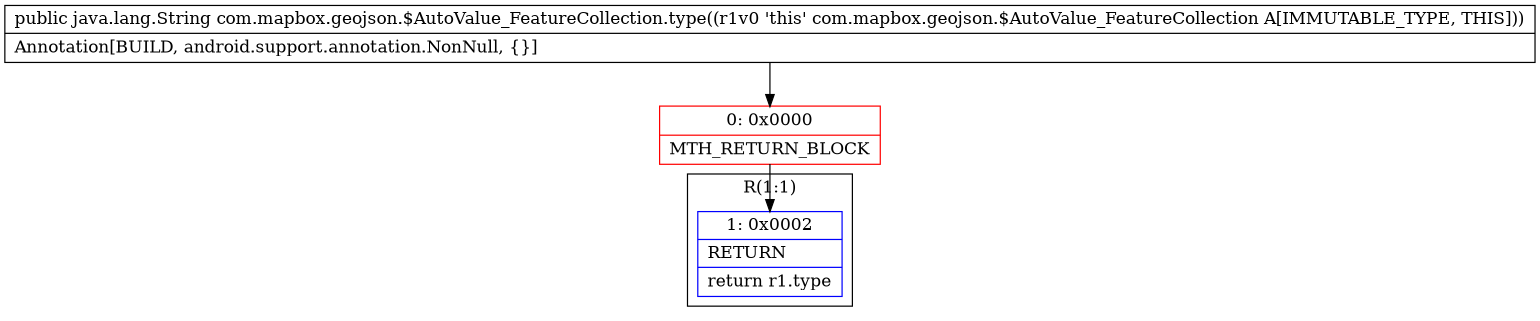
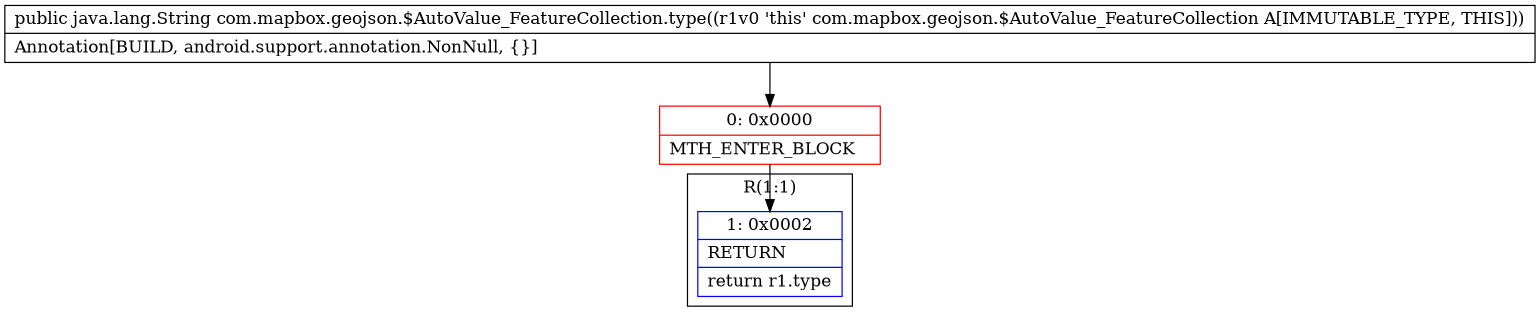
  digraph {
    node [shape=record]
    n1 [color=blue label="{1\:\ 0x0002|RETURN\l|return r1.type\l}"]
-   n2 [color=red label="{0\:\ 0x0000|MTH_RETURN_BLOCK\l}"]
+   n2 [color=red label="{0\:\ 0x0000|MTH_ENTER_BLOCK\l}"]
    n3 [label="{public java.lang.String com.mapbox.geojson.$AutoValue_FeatureCollection.type((r1v0 'this' com.mapbox.geojson.$AutoValue_FeatureCollection A[IMMUTABLE_TYPE, THIS]))  | Annotation[BUILD, android.support.annotation.NonNull, \{\}]\l}"]
    subgraph cluster_1 {
      label="R(1:1)"
      n1
    }
    n2 -> n1
    n3 -> n2
  }
